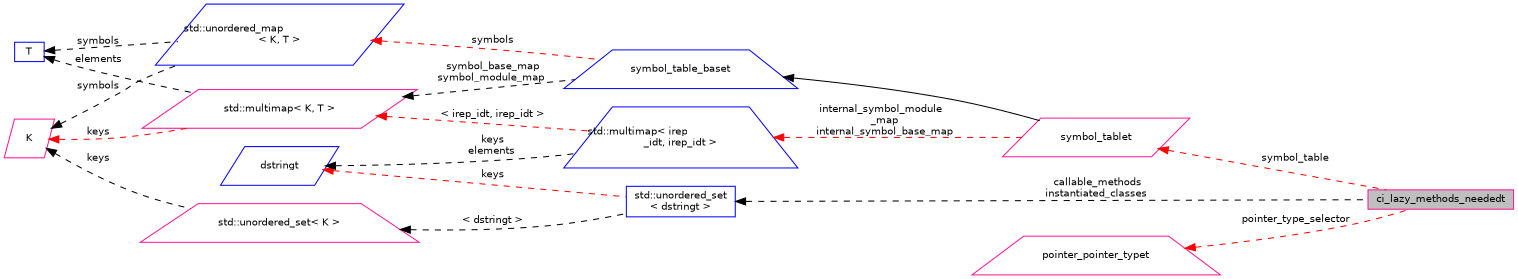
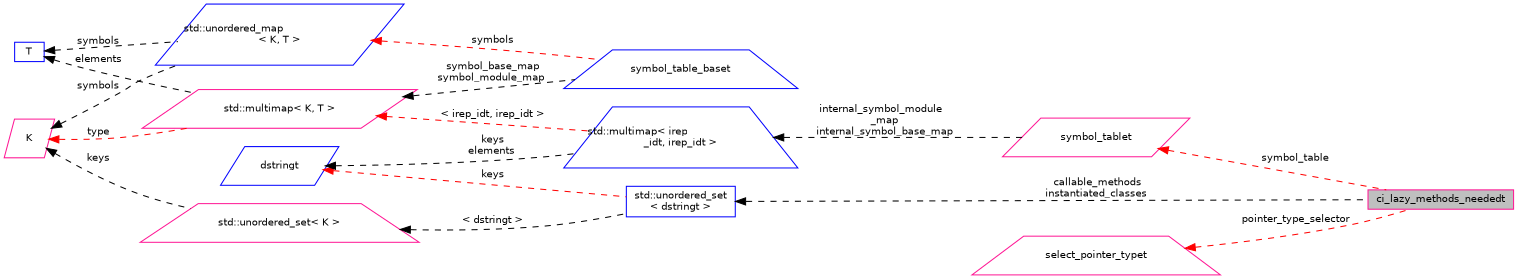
  digraph {
    rankdir=LR
    node [color=deeppink fontname=Helvetica fontsize=10 shape=parallelogram]
    edge [color=black dir=back fontname=Helvetica fontsize=10 labelfontname=Helvetica labelfontsize=10 style=dashed]
    n1 [fillcolor=grey75 fontcolor=black height=0.2 label=ci_lazy_methods_neededt shape=box style=filled width=0.4]
    n2 [color=blue height=0.2 label="std::unordered_set\l\< dstringt \>" shape=box width=0.4]
    n3 [color=blue height=0.2 label=dstringt width=0.4]
    n4 [color=blue height=0.2 label="std::multimap\< irep\l_idt, irep_idt \>" shape=trapezium width=0.4]
    n5 [height=0.2 label=symbol_tablet width=0.4]
    n6 [height=0.2 label="std::unordered_set\< K \>" shape=trapezium width=0.4]
    n7 [height=0.2 label=K width=0.4]
    n8 [height=0.2 label="std::multimap\< K, T \>" width=0.4]
    n9 [color=blue height=0.2 label="std::unordered_map\l\< K, T \>" width=0.4]
    n10 [color=blue height=0.2 label=symbol_table_baset shape=trapezium width=0.4]
    n11 [color=blue height=0.2 label=T shape=box width=0.4]
-   n12 [height=0.2 label=pointer_pointer_typet shape=trapezium width=0.4]
+   n12 [height=0.2 label=select_pointer_typet shape=trapezium width=0.4]
    n2 -> n1 [label=" callable_methods\ninstantiated_classes"]
    n3 -> n2 [color=red label=" keys"]
    n3 -> n4 [label=" keys\nelements"]
-   n4 -> n5 [color=red label=" internal_symbol_module\l_map\ninternal_symbol_base_map"]
+   n4 -> n5 [label=" internal_symbol_module\l_map\ninternal_symbol_base_map"]
    n5 -> n1 [color=red label=" symbol_table"]
    n6 -> n2 [label=" \< dstringt \>"]
    n7 -> n6 [label=" keys"]
-   n7 -> n8 [color=red label=" keys"]
+   n7 -> n8 [color=red label=" type"]
    n7 -> n9 [label=" symbols"]
    n8 -> n4 [color=red label=" \< irep_idt, irep_idt \>"]
    n8 -> n10 [label=" symbol_base_map\nsymbol_module_map"]
    n9 -> n10 [color=red label=" symbols"]
-   n10 -> n5 [style=solid]
    n11 -> n8 [label=" elements"]
    n11 -> n9 [label=" symbols"]
    n12 -> n1 [color=red label=" pointer_type_selector"]
  }
